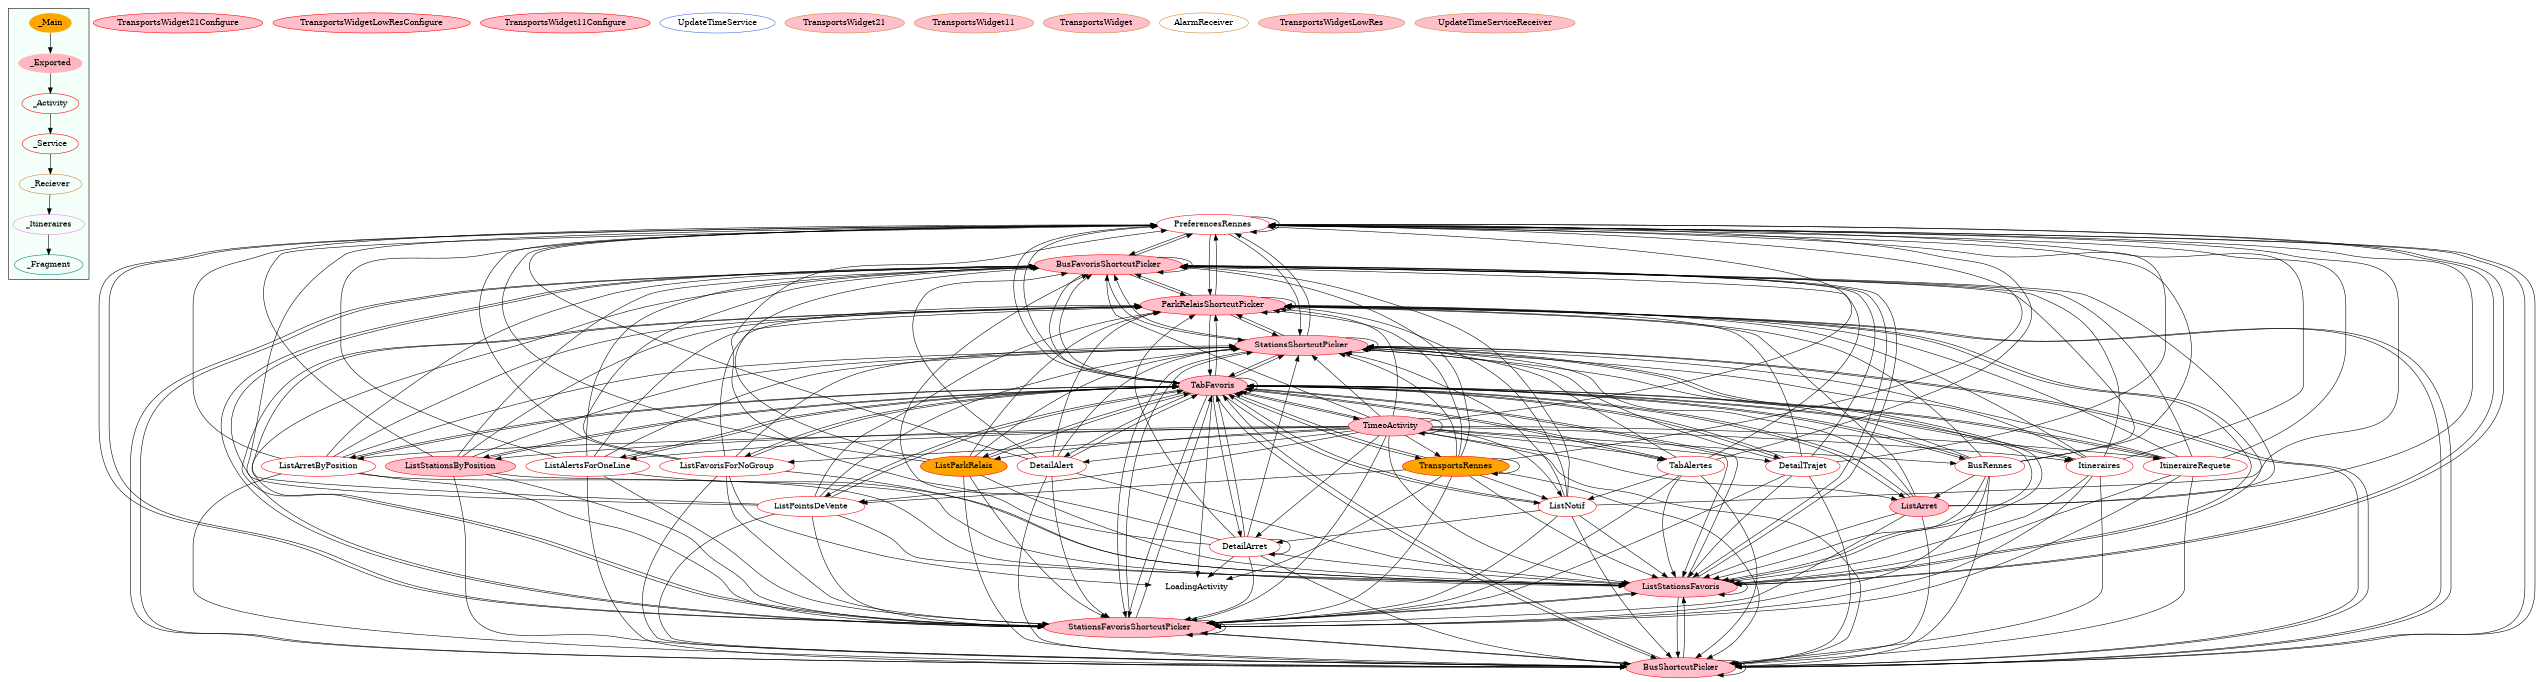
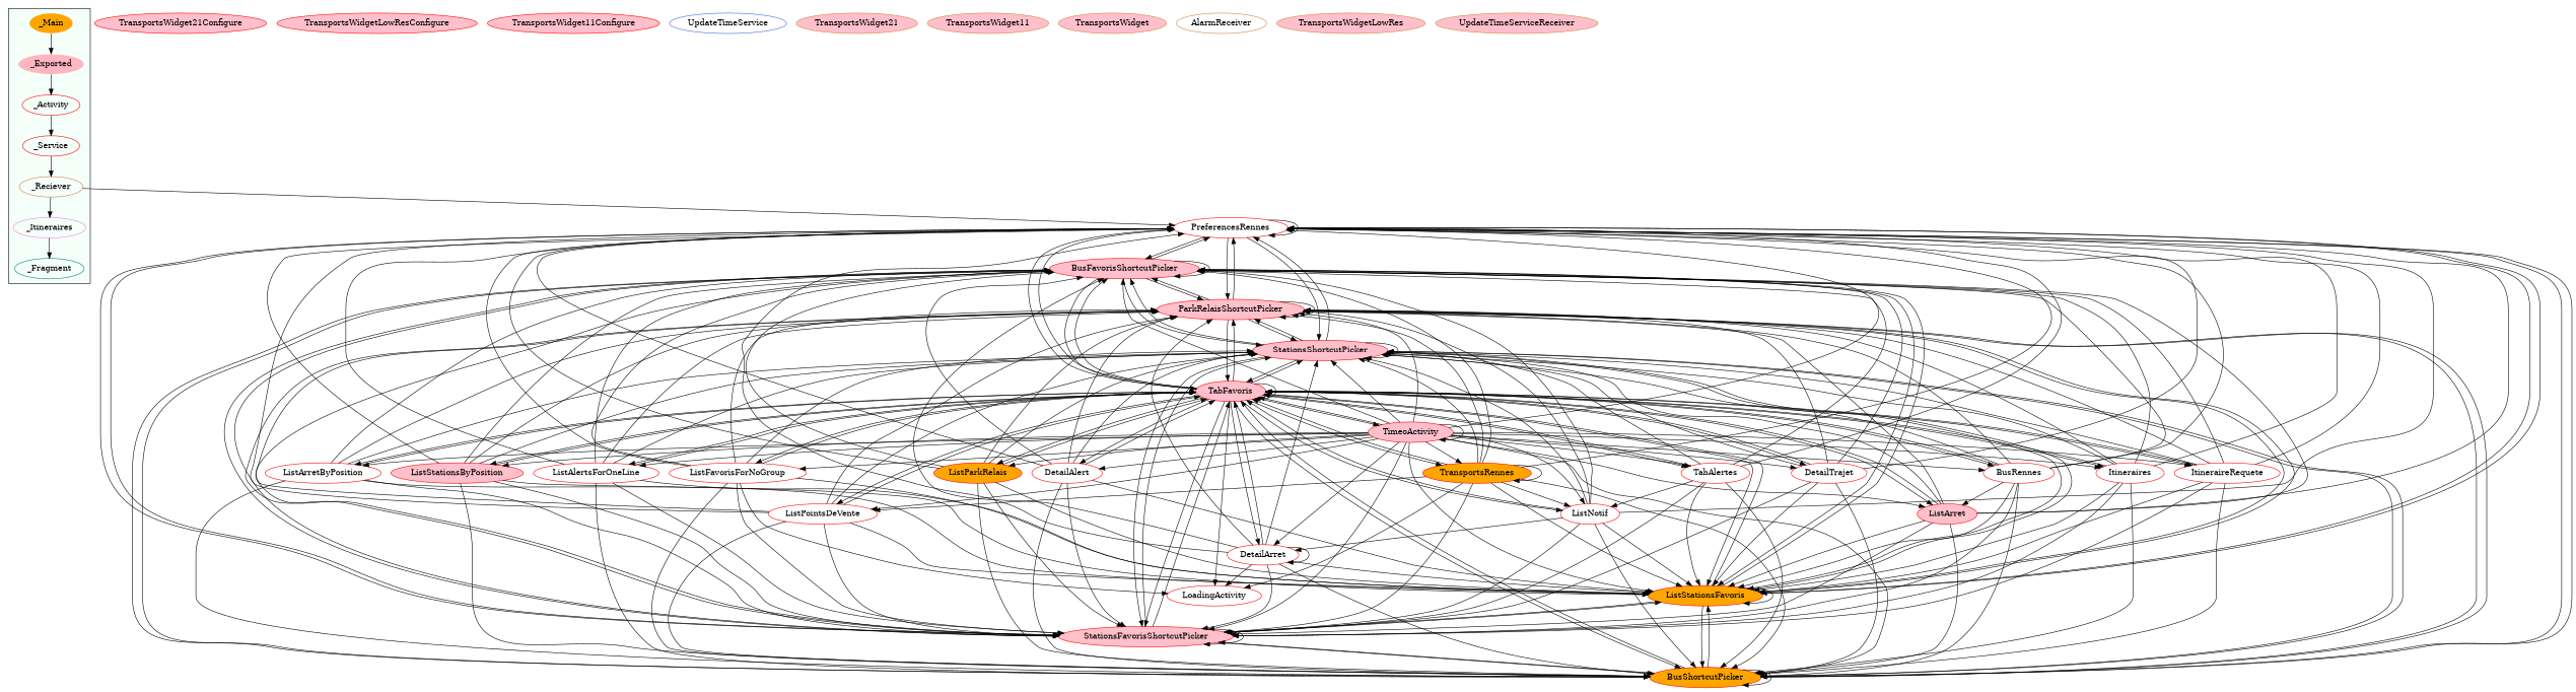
  digraph {
    node [color=red style=filled]
    _Activity [style=""]
    _Service [style=""]
    _Reciever [color=peru style=""]
    n4 [color=violet label=_Itineraires style=""]
    _Fragment [color=teal style=""]
    _Main [color=mintcream fillcolor=orange]
    _Exported [color=mintcream fillcolor=lightpink]
    BusFavorisShortcutPicker [fillcolor=pink]
    ParkRelaisShortcutPicker [fillcolor=pink]
-   BusShortcutPicker [fillcolor=pink]
+   BusShortcutPicker [fillcolor=orange]
    PreferencesRennes [style=""]
    StationsFavorisShortcutPicker [fillcolor=pink]
-   ListStationsFavoris [fillcolor=pink]
+   ListStationsFavoris [fillcolor=orange]
    TabFavoris [fillcolor=pink]
    StationsShortcutPicker [fillcolor=pink]
    ItineraireRequete [style=""]
    ListAlertsForOneLine [style=""]
    TimeoActivity [fillcolor=pink]
    BusRennes [style=""]
    ListStationsByPosition [fillcolor=pink]
    Itineraires [style=""]
    ListParkRelais [fillcolor=orange]
    ListArretByPosition [style=""]
    ListNotif [style=""]
    TransportsRennes [fillcolor=orange]
    DetailAlert [style=""]
    ListPointsDeVente [style=""]
    TabAlertes [style=""]
    DetailTrajet [style=""]
    DetailArret [style=""]
    ListArret [fillcolor=pink]
    ListFavorisForNoGroup [style=""]
-   LoadingActivity [color=mintcream style=""]
+   LoadingActivity [style=""]
    TransportsWidget21Configure [fillcolor=pink]
    TransportsWidgetLowResConfigure [fillcolor=pink]
    TransportsWidget11Configure [fillcolor=pink]
    UpdateTimeService [color=royalblue style=""]
    TransportsWidget21 [color=peru fillcolor=pink]
    TransportsWidget11 [color=peru fillcolor=pink]
    TransportsWidget [color=peru fillcolor=pink]
    AlarmReceiver [color=peru style=""]
    TransportsWidgetLowRes [color=peru fillcolor=pink]
    UpdateTimeServiceReceiver [color=peru fillcolor=pink]
    subgraph cluster_1 {
      bgcolor=mintcream
      _Activity
      _Service
      _Reciever
      n4
      _Fragment
      _Main
      _Exported
    }
    _Activity -> _Service
    _Service -> _Reciever
    _Reciever -> n4
    n4 -> _Fragment
    _Main -> _Exported
    _Exported -> _Activity
    BusFavorisShortcutPicker -> BusFavorisShortcutPicker
    BusFavorisShortcutPicker -> ParkRelaisShortcutPicker
    BusFavorisShortcutPicker -> BusShortcutPicker
    BusFavorisShortcutPicker -> PreferencesRennes
    BusFavorisShortcutPicker -> StationsFavorisShortcutPicker
    BusFavorisShortcutPicker -> ListStationsFavoris
    BusFavorisShortcutPicker -> TabFavoris
    BusFavorisShortcutPicker -> StationsShortcutPicker
    ParkRelaisShortcutPicker -> BusFavorisShortcutPicker
    ParkRelaisShortcutPicker -> ParkRelaisShortcutPicker
    ParkRelaisShortcutPicker -> BusShortcutPicker
    ParkRelaisShortcutPicker -> PreferencesRennes
    ParkRelaisShortcutPicker -> StationsFavorisShortcutPicker
    ParkRelaisShortcutPicker -> ListStationsFavoris
    ParkRelaisShortcutPicker -> TabFavoris
    ParkRelaisShortcutPicker -> StationsShortcutPicker
    BusShortcutPicker -> BusFavorisShortcutPicker
    BusShortcutPicker -> ParkRelaisShortcutPicker
    BusShortcutPicker -> BusShortcutPicker
    BusShortcutPicker -> PreferencesRennes
    BusShortcutPicker -> StationsFavorisShortcutPicker
    BusShortcutPicker -> ListStationsFavoris
    BusShortcutPicker -> TabFavoris
    BusShortcutPicker -> StationsShortcutPicker
    PreferencesRennes -> BusFavorisShortcutPicker
    PreferencesRennes -> ParkRelaisShortcutPicker
    PreferencesRennes -> BusShortcutPicker
    PreferencesRennes -> PreferencesRennes
    PreferencesRennes -> StationsFavorisShortcutPicker
    PreferencesRennes -> ListStationsFavoris
    PreferencesRennes -> TabFavoris
    PreferencesRennes -> StationsShortcutPicker
    StationsFavorisShortcutPicker -> BusFavorisShortcutPicker
    StationsFavorisShortcutPicker -> ParkRelaisShortcutPicker
    StationsFavorisShortcutPicker -> BusShortcutPicker
    StationsFavorisShortcutPicker -> PreferencesRennes
    StationsFavorisShortcutPicker -> StationsFavorisShortcutPicker
    StationsFavorisShortcutPicker -> ListStationsFavoris
    StationsFavorisShortcutPicker -> TabFavoris
    StationsFavorisShortcutPicker -> StationsShortcutPicker
    ListStationsFavoris -> BusFavorisShortcutPicker
    ListStationsFavoris -> ParkRelaisShortcutPicker
    ListStationsFavoris -> BusShortcutPicker
    ListStationsFavoris -> PreferencesRennes
    ListStationsFavoris -> StationsFavorisShortcutPicker
    ListStationsFavoris -> ListStationsFavoris
    ListStationsFavoris -> TabFavoris
    ListStationsFavoris -> StationsShortcutPicker
    TabFavoris -> BusFavorisShortcutPicker
    TabFavoris -> ParkRelaisShortcutPicker
    TabFavoris -> BusShortcutPicker
    TabFavoris -> PreferencesRennes
    TabFavoris -> StationsFavorisShortcutPicker
    TabFavoris -> ListStationsFavoris
    TabFavoris -> TabFavoris
    TabFavoris -> StationsShortcutPicker
    TabFavoris -> ItineraireRequete
    TabFavoris -> ListAlertsForOneLine
    TabFavoris -> TimeoActivity
    TabFavoris -> BusRennes
    TabFavoris -> ListStationsByPosition
    TabFavoris -> Itineraires
    TabFavoris -> ListParkRelais
    TabFavoris -> ListArretByPosition
    TabFavoris -> ListNotif
    TabFavoris -> TransportsRennes
    TabFavoris -> DetailAlert
    TabFavoris -> ListPointsDeVente
    TabFavoris -> TabAlertes
    TabFavoris -> DetailTrajet
    TabFavoris -> DetailArret
    TabFavoris -> ListArret
    TabFavoris -> ListFavorisForNoGroup
    TabFavoris -> LoadingActivity
    StationsShortcutPicker -> BusFavorisShortcutPicker
    StationsShortcutPicker -> ParkRelaisShortcutPicker
    StationsShortcutPicker -> BusShortcutPicker
    StationsShortcutPicker -> PreferencesRennes
    StationsShortcutPicker -> StationsFavorisShortcutPicker
    StationsShortcutPicker -> ListStationsFavoris
    StationsShortcutPicker -> TabFavoris
    StationsShortcutPicker -> StationsShortcutPicker
    ItineraireRequete -> BusFavorisShortcutPicker
    ItineraireRequete -> ParkRelaisShortcutPicker
    ItineraireRequete -> BusShortcutPicker
    ItineraireRequete -> PreferencesRennes
    ItineraireRequete -> StationsFavorisShortcutPicker
    ItineraireRequete -> ListStationsFavoris
    ItineraireRequete -> TabFavoris
    ItineraireRequete -> StationsShortcutPicker
    ListAlertsForOneLine -> BusFavorisShortcutPicker
    ListAlertsForOneLine -> ParkRelaisShortcutPicker
    ListAlertsForOneLine -> BusShortcutPicker
    ListAlertsForOneLine -> PreferencesRennes
    ListAlertsForOneLine -> StationsFavorisShortcutPicker
    ListAlertsForOneLine -> ListStationsFavoris
    ListAlertsForOneLine -> TabFavoris
    ListAlertsForOneLine -> StationsShortcutPicker
    TimeoActivity -> BusFavorisShortcutPicker
    TimeoActivity -> ParkRelaisShortcutPicker
    TimeoActivity -> BusShortcutPicker
    TimeoActivity -> PreferencesRennes
    TimeoActivity -> StationsFavorisShortcutPicker
    TimeoActivity -> ListStationsFavoris
    TimeoActivity -> TabFavoris
    TimeoActivity -> StationsShortcutPicker
    TimeoActivity -> ItineraireRequete
    TimeoActivity -> ListAlertsForOneLine
    TimeoActivity -> TimeoActivity
    TimeoActivity -> BusRennes
    TimeoActivity -> ListStationsByPosition
    TimeoActivity -> Itineraires
    TimeoActivity -> ListParkRelais
    TimeoActivity -> ListArretByPosition
    TimeoActivity -> ListNotif
    TimeoActivity -> TransportsRennes
    TimeoActivity -> DetailAlert
    TimeoActivity -> ListPointsDeVente
    TimeoActivity -> TabAlertes
    TimeoActivity -> DetailTrajet
    TimeoActivity -> DetailArret
    TimeoActivity -> ListArret
    TimeoActivity -> ListFavorisForNoGroup
    BusRennes -> BusFavorisShortcutPicker
    BusRennes -> ParkRelaisShortcutPicker
    BusRennes -> BusShortcutPicker
    BusRennes -> PreferencesRennes
    BusRennes -> StationsFavorisShortcutPicker
    BusRennes -> ListStationsFavoris
    BusRennes -> TabFavoris
    BusRennes -> StationsShortcutPicker
    BusRennes -> ListArret
    ListStationsByPosition -> BusFavorisShortcutPicker
    ListStationsByPosition -> ParkRelaisShortcutPicker
    ListStationsByPosition -> BusShortcutPicker
    ListStationsByPosition -> PreferencesRennes
    ListStationsByPosition -> StationsFavorisShortcutPicker
    ListStationsByPosition -> ListStationsFavoris
    ListStationsByPosition -> TabFavoris
    ListStationsByPosition -> StationsShortcutPicker
    Itineraires -> BusFavorisShortcutPicker
    Itineraires -> ParkRelaisShortcutPicker
    Itineraires -> BusShortcutPicker
    Itineraires -> PreferencesRennes
    Itineraires -> StationsFavorisShortcutPicker
    Itineraires -> ListStationsFavoris
    Itineraires -> TabFavoris
    Itineraires -> StationsShortcutPicker
    ListParkRelais -> BusFavorisShortcutPicker
    ListParkRelais -> ParkRelaisShortcutPicker
    ListParkRelais -> BusShortcutPicker
    ListParkRelais -> PreferencesRennes
    ListParkRelais -> StationsFavorisShortcutPicker
    ListParkRelais -> ListStationsFavoris
    ListParkRelais -> TabFavoris
    ListParkRelais -> StationsShortcutPicker
    ListArretByPosition -> BusFavorisShortcutPicker
    ListArretByPosition -> ParkRelaisShortcutPicker
    ListArretByPosition -> BusShortcutPicker
-   ListArretByPosition -> PreferencesRennes
+   _Reciever -> PreferencesRennes
    ListArretByPosition -> StationsFavorisShortcutPicker
    ListArretByPosition -> ListStationsFavoris
    ListArretByPosition -> TabFavoris
    ListArretByPosition -> StationsShortcutPicker
    ListNotif -> BusFavorisShortcutPicker
    ListNotif -> ParkRelaisShortcutPicker
    ListNotif -> BusShortcutPicker
    ListNotif -> PreferencesRennes
    ListNotif -> StationsFavorisShortcutPicker
    ListNotif -> ListStationsFavoris
    ListNotif -> TabFavoris
    ListNotif -> StationsShortcutPicker
    ListNotif -> DetailArret
    TransportsRennes -> BusFavorisShortcutPicker
    TransportsRennes -> ParkRelaisShortcutPicker
    TransportsRennes -> BusShortcutPicker
    TransportsRennes -> PreferencesRennes
    TransportsRennes -> StationsFavorisShortcutPicker
    TransportsRennes -> ListStationsFavoris
    TransportsRennes -> TabFavoris
    TransportsRennes -> StationsShortcutPicker
    TransportsRennes -> ListNotif
    TransportsRennes -> TransportsRennes
    TransportsRennes -> ListPointsDeVente
    TransportsRennes -> LoadingActivity
    DetailAlert -> BusFavorisShortcutPicker
    DetailAlert -> ParkRelaisShortcutPicker
    DetailAlert -> BusShortcutPicker
    DetailAlert -> PreferencesRennes
    DetailAlert -> StationsFavorisShortcutPicker
    DetailAlert -> ListStationsFavoris
    DetailAlert -> TabFavoris
    DetailAlert -> StationsShortcutPicker
    ListPointsDeVente -> BusFavorisShortcutPicker
    ListPointsDeVente -> ParkRelaisShortcutPicker
    ListPointsDeVente -> BusShortcutPicker
    ListPointsDeVente -> PreferencesRennes
    ListPointsDeVente -> StationsFavorisShortcutPicker
    ListPointsDeVente -> ListStationsFavoris
    ListPointsDeVente -> TabFavoris
    ListPointsDeVente -> StationsShortcutPicker
    TabAlertes -> BusFavorisShortcutPicker
    TabAlertes -> BusShortcutPicker
    TabAlertes -> PreferencesRennes
    TabAlertes -> StationsFavorisShortcutPicker
    TabAlertes -> ListStationsFavoris
    TabAlertes -> TabFavoris
    TabAlertes -> StationsShortcutPicker
    TabAlertes -> ListNotif
    DetailTrajet -> BusFavorisShortcutPicker
    DetailTrajet -> ParkRelaisShortcutPicker
    DetailTrajet -> BusShortcutPicker
    DetailTrajet -> PreferencesRennes
    DetailTrajet -> StationsFavorisShortcutPicker
    DetailTrajet -> ListStationsFavoris
    DetailTrajet -> TabFavoris
    DetailTrajet -> StationsShortcutPicker
    DetailArret -> BusFavorisShortcutPicker
    DetailArret -> ParkRelaisShortcutPicker
    DetailArret -> BusShortcutPicker
    DetailArret -> PreferencesRennes
    DetailArret -> StationsFavorisShortcutPicker
    DetailArret -> ListStationsFavoris
    DetailArret -> TabFavoris
    DetailArret -> StationsShortcutPicker
    DetailArret -> DetailArret
    DetailArret -> LoadingActivity
    ListArret -> BusFavorisShortcutPicker
    ListArret -> ParkRelaisShortcutPicker
    ListArret -> BusShortcutPicker
    ListArret -> PreferencesRennes
    ListArret -> StationsFavorisShortcutPicker
    ListArret -> ListStationsFavoris
    ListArret -> TabFavoris
    ListArret -> StationsShortcutPicker
    ListFavorisForNoGroup -> BusFavorisShortcutPicker
    ListFavorisForNoGroup -> ParkRelaisShortcutPicker
    ListFavorisForNoGroup -> BusShortcutPicker
    ListFavorisForNoGroup -> PreferencesRennes
    ListFavorisForNoGroup -> StationsFavorisShortcutPicker
    ListFavorisForNoGroup -> ListStationsFavoris
    ListFavorisForNoGroup -> TabFavoris
    ListFavorisForNoGroup -> StationsShortcutPicker
    ListFavorisForNoGroup -> LoadingActivity
  }
